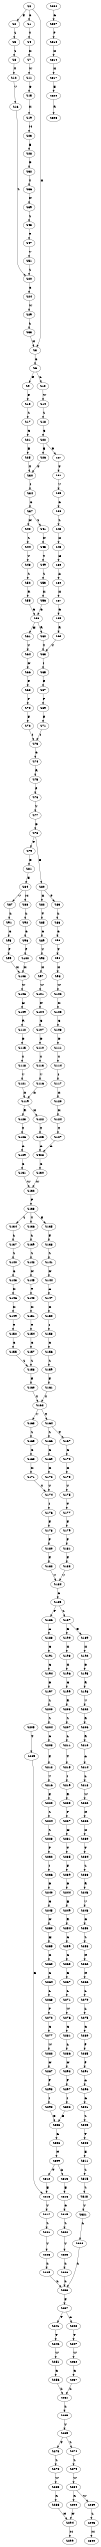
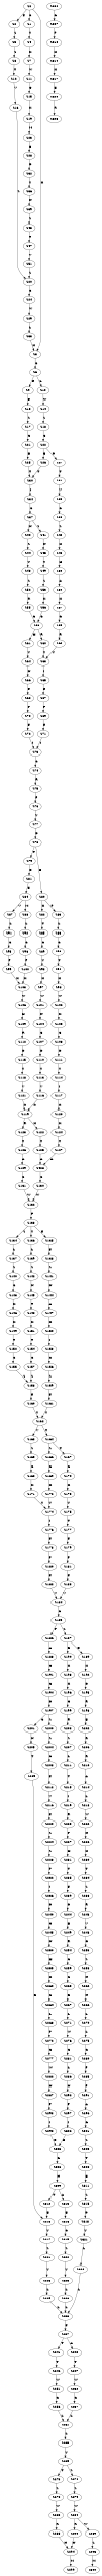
  strict digraph {
    S0
    S1
    S2
    S3
    S4
    S5
    S6
    S7
    S8
    S9
    S10
    S11
    S12
    S13
    S14
    S15
    S16
    S17
    S18
    S19
    S20
    S21
    S22
    S23
    S24
    S25
    S26
    S27
    S28
    S29
    S30
    S31
    S32
    S33
    S34
    S35
    S36
    S37
    S38
    S39
    S40
    S41
    S42
    S43
    S44
    S45
    S46
    S47
    S48
    S49
    S50
    S51
    S52
    S53
    S54
    S55
    S56
    S57
    S58
    S59
    S60
    S61
    S62
    S63
    S64
    S65
    S66
    S67
    S68
    S69
    S70
    S71
    S72
    S73
    S74
    S75
    S76
    S77
    S78
    S79
    S80
    S81
    S82
    S83
    S84
    S85
    S86
    S87
    S88
    S89
    S90
    S91
    S92
    S93
    S94
    S95
    S96
    S97
    S98
    S99
    S100
    S101
    S102
    S103
    S104
    S105
    S106
    S107
    S108
    S109
    S110
    S111
    S112
    S113
    S114
    S115
    S116
    S117
    S118
    S119
    S120
    S121
    S122
    S123
    S124
    S125
    S126
    S127
    n129 [label=S428]
    S129
    S130
    S131
    S132
    S133
    S134
    S135
    S136
    S137
    S138
    S139
    S140
    S141
    S142
    S143
    S144
    S145
    S146
    S147
    S148
    S149
    S150
    S151
    S152
    S153
    S154
    S155
    S156
    S157
    S158
    S159
    S160
    S161
    S162
    S163
    S164
    S165
    S166
    S167
    S168
    S169
    S170
    S171
    S172
    S173
    S174
    S175
    S176
    S177
    S178
    S179
    S180
    S181
    S182
    S183
    S184
    S185
    S186
    S187
    S188
    S189
    S190
    S191
    S192
    S193
    S194
    S195
    S196
    S197
    S198
    S199
    S200
+   S201
    S202
    S203
    S204
    S205
    S206
    S207
    S208
    S209
    S210
    S211
    S212
    S213
    S214
    S215
    S216
    S217
    S218
    S219
    S220
    S221
    S222
    S223
    S224
    S225
    S226
    S227
    S228
    S229
    S230
    S231
    S232
    S233
    S234
    S235
    S236
    S237
    S238
    S239
    S240
    S241
    S242
    S243
    S244
    S245
    S246
    S247
    S248
    S249
    S250
    S251
    S252
    S253
    S254
    S255
    S256
    S257
    S258
    S259
    S260
    S261
    S262
    S263
    S264
    S265
    S266
    S267
    S268
    S269
    S270
    S271
    S272
    S273
    S274
    S275
    S276
    S277
    S278
    S279
    S280
    S281
    S282
    S283
    S284
    S285
    S286
    S287
    S288
    S289
    S290
    S291
    S292
    S293
    S294
    S295
    S296
    S297
    S298
    S299
    S300
    S301
    S302
    S303
    S305
    S306
    S304
    S307
    S308
    S309
    S310
    S311
    S312
    S313
    S314
    S315
    S316
    S317
    S318
    S319
    S320
    S321
    S322
    S323
    S324
    S325
    S326
    S0 -> S1 [label=C]
    S0 -> S2 [label=F]
    S0 -> S3 [label=K]
    S1 -> S4 [label=Y]
    S2 -> S5 [label=S]
    S3 -> S6 [label=G]
    S4 -> S7 [label=K]
    S5 -> S8 [label=S]
    S6 -> S9 [label=F]
    S6 -> S10 [label=L]
    S7 -> S11 [label=W]
    S8 -> S12 [label=T]
    S9 -> S13 [label=F]
    S10 -> S14 [label=W]
    S11 -> S15 [label=Q]
    S12 -> S16 [label=V]
    S13 -> S17 [label=S]
    S14 -> S18 [label=S]
    S15 -> S19 [label=K]
    S16 -> S20 [label=S]
    S17 -> S21 [label=G]
    S18 -> S22 [label=G]
    S19 -> S23 [label=M]
    S20 -> S24 [label=C]
    S21 -> S25 [label=E]
    S22 -> S26 [label=E]
    S22 -> S27 [label=D]
    S23 -> S28 [label=E]
    S24 -> S29 [label=W]
    S25 -> S30 [label=T]
    S26 -> S30 [label=T]
    S27 -> S31 [label=T]
    S28 -> S32 [label=D]
    S29 -> S33 [label=L]
    S30 -> S34 [label=I]
    S31 -> S35 [label=V]
    S32 -> S36 [label=Y]
    S33 -> S3 [label=K]
    S34 -> S37 [label=C]
    S35 -> S38 [label=C]
    S36 -> S39 [label=N]
    S37 -> S40 [label=N]
    S37 -> S41 [label=S]
    S38 -> S42 [label=S]
    S39 -> S43 [label=S]
    S40 -> S44 [label=S]
    S41 -> S45 [label=N]
    S42 -> S46 [label=K]
    S43 -> S47 [label=T]
    S44 -> S48 [label=Y]
    S45 -> S49 [label=Y]
    S46 -> S50 [label=H]
    S47 -> S51 [label=V]
    S48 -> S52 [label=S]
    S49 -> S53 [label=S]
    S50 -> S54 [label=A]
    S51 -> S20 [label=S]
    S52 -> S55 [label=R]
    S53 -> S56 [label=K]
    S54 -> S57 [label=K]
    S55 -> S58 [label=G]
    S56 -> S58 [label=G]
    S57 -> S59 [label=G]
    S58 -> S60 [label=R]
    S58 -> S61 [label=H]
    S59 -> S62 [label=R]
    S60 -> S63 [label=Y]
    S61 -> S64 [label=Y]
    S62 -> S63 [label=Y]
    S63 -> S65 [label=I]
    S64 -> S66 [label=N]
    S65 -> S67 [label=F]
    S66 -> S68 [label=F]
    S67 -> S69 [label=P]
    S68 -> S70 [label=P]
    S69 -> S71 [label=F]
    S70 -> S72 [label=F]
    S71 -> S73 [label=I]
    S72 -> S73 [label=I]
    S73 -> S74 [label=C]
    S74 -> S75 [label=R]
    S75 -> S76 [label=P]
    S76 -> S77 [label=Y]
    S77 -> S78 [label=D]
    S78 -> S79 [label=T]
    S78 -> S80 [label=E]
    S79 -> S81 [label=D]
    S80 -> S82 [label=K]
    S80 -> S83 [label=P]
    S81 -> S84 [label=E]
    S82 -> S85 [label=T]
    S83 -> S86 [label=L]
    S84 -> S87 [label=V]
    S84 -> S88 [label=M]
    S85 -> S89 [label=C]
    S86 -> S90 [label=C]
    S87 -> S91 [label=L]
    S88 -> S92 [label=L]
    S89 -> S93 [label=Y]
    S90 -> S94 [label=T]
    S91 -> S95 [label=C]
    S92 -> S96 [label=C]
    S93 -> S97 [label=K]
    S94 -> S98 [label=K]
    S95 -> S99 [label=P]
    S96 -> S100 [label=P]
    S97 -> S101 [label=W]
    S98 -> S102 [label=W]
    S99 -> S103 [label=K]
    S100 -> S103 [label=K]
    S101 -> S104 [label=N]
    S102 -> S105 [label=K]
    S103 -> S106 [label=W]
    S104 -> S107 [label=G]
    S105 -> S108 [label=G]
    S106 -> S109 [label=H]
    S107 -> S110 [label=D]
    S108 -> S111 [label=D]
    S109 -> S112 [label=R]
    S110 -> S113 [label=Y]
    S111 -> S114 [label=Y]
    S112 -> S115 [label=D]
    S113 -> S116 [label=V]
    S114 -> S117 [label=I]
    S115 -> S118 [label=Y]
    S116 -> S119 [label=A]
    S117 -> S120 [label=A]
    S118 -> S121 [label=V]
    S119 -> S122 [label=K]
    S119 -> S123 [label=R]
    S120 -> S124 [label=K]
    S121 -> S119 [label=A]
    S122 -> S125 [label=T]
    S123 -> S126 [label=T]
    S124 -> S127 [label=T]
    S125 -> n129 [label=A]
    S126 -> S129 [label=A]
    S127 -> n129 [label=A]
    n129 -> S130 [label=C]
    S129 -> S131 [label=C]
    S130 -> S132 [label=W]
    S131 -> S132 [label=W]
    S132 -> S133 [label=P]
    S133 -> S134 [label=S]
    S133 -> S135 [label=F]
    S133 -> S136 [label=Y]
    S134 -> S137 [label=L]
    S135 -> S138 [label=F]
    S136 -> S139 [label=L]
    S137 -> S140 [label=S]
    S138 -> S141 [label=S]
    S139 -> S142 [label=S]
    S140 -> S143 [label=G]
    S141 -> S144 [label=N]
    S142 -> S145 [label=N]
    S143 -> S146 [label=K]
    S144 -> S147 [label=A]
    S145 -> S148 [label=T]
    S146 -> S149 [label=K]
    S147 -> S150 [label=K]
    S148 -> S151 [label=K]
    S149 -> S152 [label=T]
    S150 -> S153 [label=I]
    S151 -> S154 [label=T]
    S152 -> S155 [label=C]
    S153 -> S156 [label=C]
    S154 -> S157 [label=C]
    S155 -> S158 [label=S]
    S156 -> S159 [label=S]
    S157 -> S158 [label=S]
    S158 -> S160 [label=F]
    S159 -> S161 [label=F]
    S160 -> S162 [label=Y]
    S161 -> S162 [label=Y]
    S162 -> S163 [label=V]
    S162 -> S164 [label=T]
    S163 -> S165 [label=S]
    S164 -> S166 [label=S]
    S164 -> S167 [label=T]
    S165 -> S168 [label=G]
    S166 -> S169 [label=G]
    S167 -> S170 [label=G]
    S168 -> S171 [label=K]
    S169 -> S172 [label=K]
    S170 -> S173 [label=K]
    S171 -> S174 [label=Y]
    S172 -> S174 [label=Y]
    S173 -> S175 [label=Y]
    S174 -> S176 [label=I]
    S175 -> S177 [label=T]
    S176 -> S178 [label=F]
    S177 -> S179 [label=F]
    S178 -> S180 [label=P]
    S179 -> S181 [label=P]
    S180 -> S182 [label=F]
    S181 -> S183 [label=F]
    S182 -> S184 [label=V]
    S183 -> S184 [label=V]
    S184 -> S185 [label=C]
    S185 -> S186 [label=P]
    S185 -> S187 [label=S]
    S186 -> S188 [label=A]
    S187 -> S189 [label=D]
    S187 -> S190 [label=E]
    S188 -> S191 [label=Q]
    S189 -> S192 [label=K]
    S190 -> S193 [label=K]
    S191 -> S194 [label=G]
    S192 -> S195 [label=D]
    S193 -> S196 [label=K]
    S194 -> S197 [label=D]
    S195 -> S198 [label=R]
    S196 -> S199 [label=Q]
    S197 -> S200 [label=S]
-   S198 -> S202 [label=V]
+   S197 -> S201 [label=G]
+   S198 -> S202 [label=E]
    S199 -> S203 [label=R]
    S200 -> S204 [label=S]
+   S201 -> S205 [label=N]
    S202 -> S206 [label=R]
    S203 -> S207 [label=S]
    S204 -> S208 [label=C]
    S205 -> S209 [label=T]
    S206 -> S210 [label=R]
    S207 -> S211 [label=L]
    S208 -> S212 [label=F]
    S209 -> S213 [label=E]
    S210 -> S214 [label=A]
    S211 -> S215 [label=T]
    S212 -> S216 [label=V]
    S213 -> S217 [label=Y]
    S214 -> S218 [label=L]
    S215 -> S219 [label=I]
    S216 -> S220 [label=F]
    S217 -> S221 [label=S]
    S218 -> S222 [label=W]
    S219 -> S223 [label=R]
    S220 -> S224 [label=S]
    S221 -> S225 [label=Y]
    S222 -> S226 [label=N]
    S223 -> S227 [label=P]
    S224 -> S228 [label=S]
    S225 -> S229 [label=L]
    S226 -> S230 [label=K]
    S227 -> S231 [label=H]
    S228 -> S232 [label=P]
    S229 -> S233 [label=L]
    S230 -> S234 [label=T]
    S231 -> S235 [label=T]
    S232 -> S236 [label=I]
    S233 -> S237 [label=F]
    S234 -> S238 [label=S]
    S235 -> S239 [label=F]
    S236 -> S240 [label=D]
    S237 -> S241 [label=T]
    S237 -> S242 [label=A]
    S238 -> S243 [label=R]
    S239 -> S244 [label=D]
    S240 -> S245 [label=Q]
    S241 -> S246 [label=T]
    S242 -> S247 [label=T]
    S243 -> S248 [label=V]
    S244 -> S249 [label=E]
    S245 -> S250 [label=N]
    S246 -> S251 [label=W]
    S247 -> S252 [label=W]
    S248 -> S253 [label=Q]
    S249 -> S254 [label=R]
    S250 -> S255 [label=H]
    S251 -> S256 [label=G]
    S252 -> S257 [label=G]
    S253 -> S258 [label=S]
    S254 -> S259 [label=G]
    S255 -> S260 [label=K]
    S256 -> S261 [label=L]
    S257 -> S261 [label=L]
    S258 -> S262 [label=N]
    S259 -> S263 [label=G]
    S260 -> S264 [label=G]
    S261 -> S265 [label=L]
    S262 -> S266 [label=N]
    S263 -> S267 [label=E]
    S264 -> S268 [label=L]
    S265 -> S269 [label=Y]
    S266 -> S270 [label=L]
    S267 -> S271 [label=L]
    S268 -> S272 [label=P]
    S269 -> S273 [label=T]
    S269 -> S274 [label=S]
    S270 -> S275 [label=L]
    S271 -> S276 [label=W]
    S272 -> S277 [label=G]
    S273 -> S278 [label=S]
    S274 -> S279 [label=S]
    S275 -> S280 [label=G]
    S276 -> S281 [label=G]
    S277 -> S282 [label=W]
    S278 -> S283 [label=W]
    S279 -> S284 [label=W]
    S280 -> S285 [label=P]
    S281 -> S286 [label=L]
    S282 -> S287 [label=N]
    S283 -> S288 [label=R]
    S284 -> S289 [label=W]
    S284 -> S290 [label=R]
    S285 -> S291 [label=P]
    S286 -> S292 [label=N]
    S287 -> S293 [label=P]
    S288 -> S294 [label=N]
    S289 -> S295 [label=S]
    S290 -> S294 [label=N]
    S291 -> S296 [label=A]
    S292 -> S297 [label=P]
    S293 -> S298 [label=I]
    S294 -> S299 [label=M]
    S295 -> S300 [label=M]
    S296 -> S301 [label=G]
    S297 -> S302 [label=I]
    S298 -> S303 [label=E]
    S301 -> S305 [label=S]
    S302 -> S303 [label=E]
    S303 -> S306 [label=G]
    S305 -> S308 [label=T]
    S306 -> S309 [label=N]
    S304 -> S307 [label=G]
    S307 -> S310 [label=P]
    S308 -> S311 [label=E]
    S309 -> S312 [label=T]
    S309 -> S313 [label=A]
    S310 -> S314 [label=K]
    S311 -> S315 [label=S]
    S312 -> S213 [label=E]
    S313 -> S316 [label=E]
    S314 -> S317 [label=K]
-   S315 -> S318 [label=S]
+   S315 -> S318 [label=D]
    S316 -> S319 [label=C]
    S317 -> S320 [label=E]
    S318 -> S321 [label=Y]
    S319 -> S322 [label=S]
    S320 -> S323 [label=R]
    S321 -> S324 [label=L]
    S322 -> S325 [label=Y]
    S324 -> S233 [label=L]
    S325 -> S326 [label=L]
    S326 -> S233 [label=L]
  }
